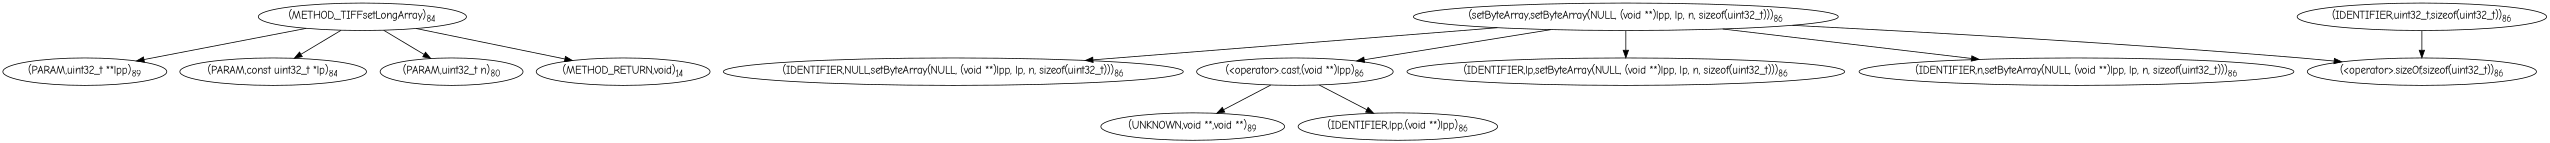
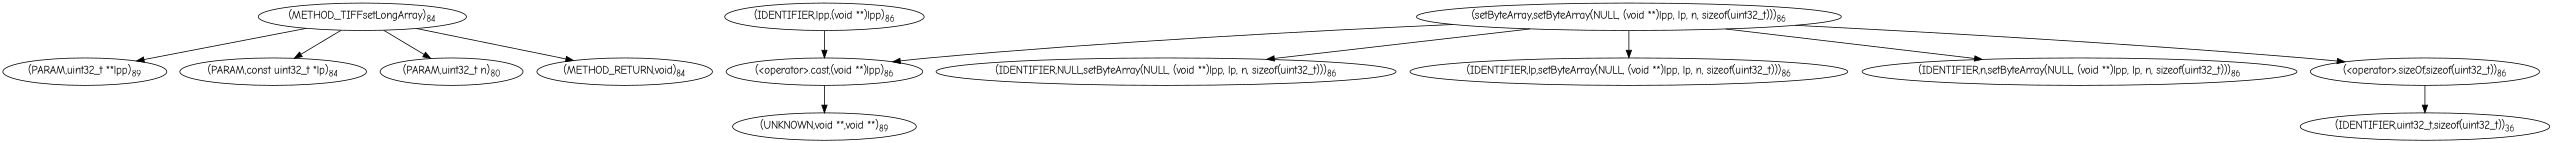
  digraph {
    fontname="Comic Neue"
    node [fontname="Comic Neue"]
    edge [fontname="Comic Neue"]
    n1 [label=<(METHOD,_TIFFsetLongArray)<SUB>84</SUB>>]
    n2 [label=<(PARAM,uint32_t **lpp)<SUB>89</SUB>>]
    n3 [label=<(PARAM,const uint32_t *lp)<SUB>84</SUB>>]
    n4 [label=<(PARAM,uint32_t n)<SUB>80</SUB>>]
-   n5 [label=<(METHOD_RETURN,void)<SUB>14</SUB>>]
+   n5 [label=<(METHOD_RETURN,void)<SUB>84</SUB>>]
    n6 [label=<(setByteArray,setByteArray(NULL, (void **)lpp, lp, n, sizeof(uint32_t)))<SUB>86</SUB>>]
    n7 [label=<(IDENTIFIER,NULL,setByteArray(NULL, (void **)lpp, lp, n, sizeof(uint32_t)))<SUB>86</SUB>>]
    n8 [label=<(&lt;operator&gt;.cast,(void **)lpp)<SUB>86</SUB>>]
    n9 [label=<(IDENTIFIER,lp,setByteArray(NULL, (void **)lpp, lp, n, sizeof(uint32_t)))<SUB>86</SUB>>]
    n10 [label=<(IDENTIFIER,n,setByteArray(NULL, (void **)lpp, lp, n, sizeof(uint32_t)))<SUB>86</SUB>>]
    n11 [label=<(&lt;operator&gt;.sizeOf,sizeof(uint32_t))<SUB>86</SUB>>]
    n12 [label=<(UNKNOWN,void **,void **)<SUB>89</SUB>>]
    n13 [label=<(IDENTIFIER,lpp,(void **)lpp)<SUB>86</SUB>>]
-   n14 [label=<(IDENTIFIER,uint32_t,sizeof(uint32_t))<SUB>86</SUB>>]
+   n14 [label=<(IDENTIFIER,uint32_t,sizeof(uint32_t))<SUB>36</SUB>>]
    n1 -> n2
    n1 -> n3
    n1 -> n4
    n1 -> n5
    n6 -> n7
    n6 -> n8
    n6 -> n9
    n6 -> n10
    n6 -> n11
    n8 -> n12
-   n8 -> n13
-   n14 -> n11
+   n13 -> n8
+   n11 -> n14
  }
